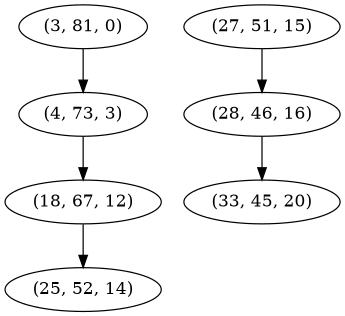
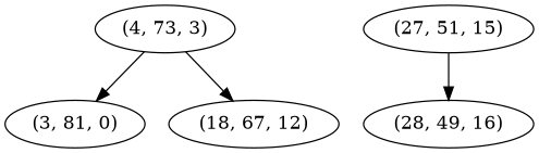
  digraph {
    n1 [label="(3, 81, 0)"]
    "(4, 73, 3)"
    n3 [label="(18, 67, 12)"]
-   "(25, 52, 14)"
    "(27, 51, 15)"
-   "(28, 49, 16)" [label="(28, 46, 16)"]
-   "(33, 45, 20)"
-   n1 -> "(4, 73, 3)"
+   "(28, 49, 16)"
+   "(4, 73, 3)" -> n1
    "(4, 73, 3)" -> n3
-   n3 -> "(25, 52, 14)"
    "(27, 51, 15)" -> "(28, 49, 16)"
-   "(28, 49, 16)" -> "(33, 45, 20)"
  }
